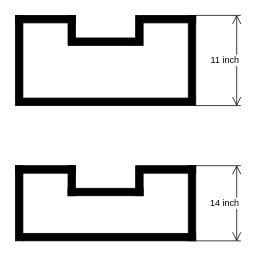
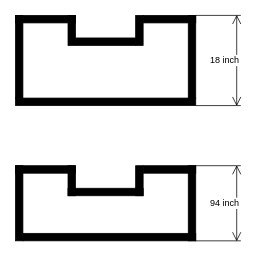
  <mxCell id="0" />
  <mxCell id="1" parent="0" />
  <mxCell id="2" value="" style="verticalLabelPosition=bottom;html=1;verticalAlign=top;align=center;shape=mxgraph.floorplan.wall;fillColor=strokeColor;" vertex="1" parent="1"><mxGeometry x="20" y="130" width="240" height="10" as="geometry" /></mxCell>
  <mxCell id="3" value="" style="verticalLabelPosition=bottom;html=1;verticalAlign=top;align=center;shape=mxgraph.floorplan.wall;fillColor=strokeColor;direction=south;" vertex="1" parent="1"><mxGeometry x="20" y="20" width="10" height="110" as="geometry" /></mxCell>
  <mxCell id="4" value="" style="verticalLabelPosition=bottom;html=1;verticalAlign=top;align=center;shape=mxgraph.floorplan.wall;fillColor=strokeColor;direction=south;" vertex="1" parent="1"><mxGeometry x="250" y="20" width="10" height="110" as="geometry" /></mxCell>
  <mxCell id="5" value="" style="verticalLabelPosition=bottom;html=1;verticalAlign=top;align=center;shape=mxgraph.floorplan.wall;fillColor=strokeColor;direction=south;" vertex="1" parent="1"><mxGeometry x="20" y="220" width="10" height="100" as="geometry" /></mxCell>
  <mxCell id="6" value="" style="verticalLabelPosition=bottom;html=1;verticalAlign=top;align=center;shape=mxgraph.floorplan.wall;fillColor=strokeColor;" vertex="1" parent="1"><mxGeometry x="100" y="50" width="80" height="10" as="geometry" /></mxCell>
  <mxCell id="7" value="" style="verticalLabelPosition=bottom;html=1;verticalAlign=top;align=center;shape=mxgraph.floorplan.wall;fillColor=strokeColor;direction=south;" vertex="1" parent="1"><mxGeometry x="250" y="220" width="10" height="100" as="geometry" /></mxCell>
  <mxCell id="8" value="" style="verticalLabelPosition=bottom;html=1;verticalAlign=top;align=center;shape=mxgraph.floorplan.wall;fillColor=strokeColor;" vertex="1" parent="1"><mxGeometry x="30" y="310" width="230" height="10" as="geometry" /></mxCell>
  <mxCell id="9" value="" style="verticalLabelPosition=bottom;html=1;verticalAlign=top;align=center;shape=mxgraph.floorplan.wall;fillColor=strokeColor;" vertex="1" parent="1"><mxGeometry x="90" y="250" width="100" height="10" as="geometry" /></mxCell>
- <mxCell id="10" value="11 inch" style="shape=dimension;direction=north;whiteSpace=wrap;html=1;align=right;points=[];verticalAlign=middle;labelBackgroundColor=#ffffff" vertex="1" parent="1"><mxGeometry x="260" y="20" width="60" height="120" as="geometry" /></mxCell>
- <mxCell id="11" value="14 inch" style="shape=dimension;direction=north;whiteSpace=wrap;html=1;align=right;points=[];verticalAlign=middle;labelBackgroundColor=#ffffff" vertex="1" parent="1"><mxGeometry x="260" y="220" width="60" height="100" as="geometry" /></mxCell>
+ <mxCell id="10" value="18 inch" style="shape=dimension;direction=north;whiteSpace=wrap;html=1;align=right;points=[];verticalAlign=middle;labelBackgroundColor=#ffffff" vertex="1" parent="1"><mxGeometry x="260" y="20" width="60" height="120" as="geometry" /></mxCell>
+ <mxCell id="11" value="94 inch" style="shape=dimension;direction=north;whiteSpace=wrap;html=1;align=right;points=[];verticalAlign=middle;labelBackgroundColor=#ffffff" vertex="1" parent="1"><mxGeometry x="260" y="220" width="60" height="100" as="geometry" /></mxCell>
  <mxCell id="12" value="" style="verticalLabelPosition=bottom;html=1;verticalAlign=top;align=center;shape=mxgraph.floorplan.wall;fillColor=strokeColor;direction=south;" vertex="1" parent="1"><mxGeometry x="90" y="20" width="10" height="40" as="geometry" /></mxCell>
  <mxCell id="13" value="" style="verticalLabelPosition=bottom;html=1;verticalAlign=top;align=center;shape=mxgraph.floorplan.wall;fillColor=strokeColor;direction=south;" vertex="1" parent="1"><mxGeometry x="180" y="20" width="10" height="40" as="geometry" /></mxCell>
  <mxCell id="14" value="" style="verticalLabelPosition=bottom;html=1;verticalAlign=top;align=center;shape=mxgraph.floorplan.wall;fillColor=strokeColor;" vertex="1" parent="1"><mxGeometry x="20" y="20" width="80" height="10" as="geometry" /></mxCell>
  <mxCell id="15" value="" style="verticalLabelPosition=bottom;html=1;verticalAlign=top;align=center;shape=mxgraph.floorplan.wall;fillColor=strokeColor;" vertex="1" parent="1"><mxGeometry x="190" y="20" width="70" height="10" as="geometry" /></mxCell>
  <mxCell id="16" value="" style="verticalLabelPosition=bottom;html=1;verticalAlign=top;align=center;shape=mxgraph.floorplan.wall;fillColor=strokeColor;direction=south;" vertex="1" parent="1"><mxGeometry x="90" y="220" width="10" height="40" as="geometry" /></mxCell>
  <mxCell id="17" value="" style="verticalLabelPosition=bottom;html=1;verticalAlign=top;align=center;shape=mxgraph.floorplan.wall;fillColor=strokeColor;direction=south;" vertex="1" parent="1"><mxGeometry x="180" y="220" width="10" height="40" as="geometry" /></mxCell>
  <mxCell id="18" value="" style="verticalLabelPosition=bottom;html=1;verticalAlign=top;align=center;shape=mxgraph.floorplan.wall;fillColor=strokeColor;" vertex="1" parent="1"><mxGeometry x="20" y="220" width="80" height="10" as="geometry" /></mxCell>
  <mxCell id="19" value="" style="verticalLabelPosition=bottom;html=1;verticalAlign=top;align=center;shape=mxgraph.floorplan.wall;fillColor=strokeColor;" vertex="1" parent="1"><mxGeometry x="190" y="220" width="70" height="10" as="geometry" /></mxCell>
